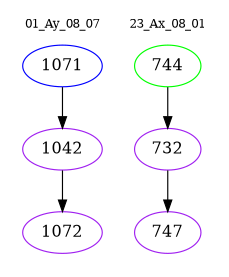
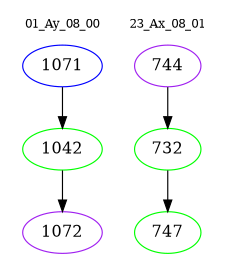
  digraph {
    node [color=purple]
    edge [color=black]
    n1 [color=blue label=1071]
-   n2 [label=1042]
+   n2 [color=green label=1042]
    n3 [label=1072]
-   n4 [color=green label=744]
-   n5 [label=732]
-   n6 [label=747]
+   n4 [label=744]
+   n5 [color=green label=732]
+   n6 [color=green label=747]
    subgraph cluster_1 {
      color=white
      fontsize=10
-     label="01_Ay_08_07"
+     label="01_Ay_08_00"
      n1
      n2
      n3
    }
    subgraph cluster_2 {
      color=white
      fontsize=10
      label="23_Ax_08_01"
      n4
      n5
      n6
    }
    n1 -> n2
    n2 -> n3
    n4 -> n5
    n5 -> n6
  }
